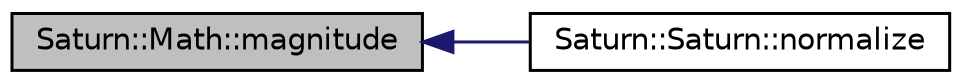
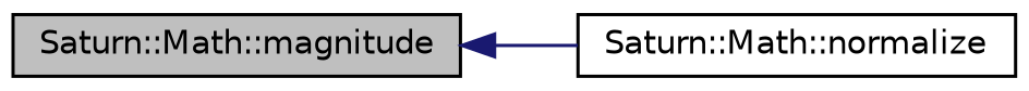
  digraph {
    rankdir=LR
    node [color=black fontname=Helvetica fontsize=10 shape=record style=filled]
    n1 [fillcolor=grey75 fontcolor=black height=0.2 label="Saturn::Math::magnitude" width=0.4]
-   n2 [fillcolor=white height=0.2 label="Saturn::Saturn::normalize" width=0.4]
+   n2 [fillcolor=white height=0.2 label="Saturn::Math::normalize" width=0.4]
    n1 -> n2 [color=midnightblue dir=back fontname=Helvetica fontsize=10 labelfontname=Helvetica labelfontsize=10 style=solid]
  }
